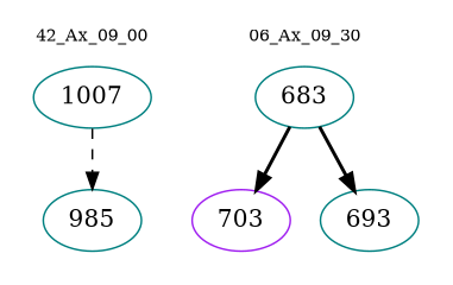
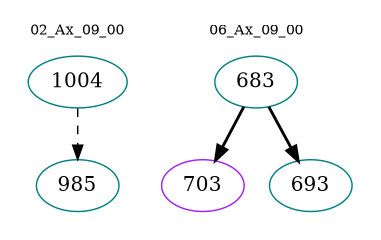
  digraph {
    node [color=teal]
    edge [color=black style=bold]
-   n1 [label=1007]
+   n1 [label=1004]
    n2 [label=985]
    n3 [label=683]
    n4 [color=purple label=703]
    n5 [label=693]
    subgraph cluster_1 {
      color=white
      fontsize=10
-     label="42_Ax_09_00"
+     label="02_Ax_09_00"
      n1
      n2
    }
    subgraph cluster_2 {
      color=white
      fontsize=10
-     label="06_Ax_09_30"
+     label="06_Ax_09_00"
      n3
      n4
      n5
    }
    n1 -> n2 [style=dashed]
    n3 -> n4
    n3 -> n5
  }
